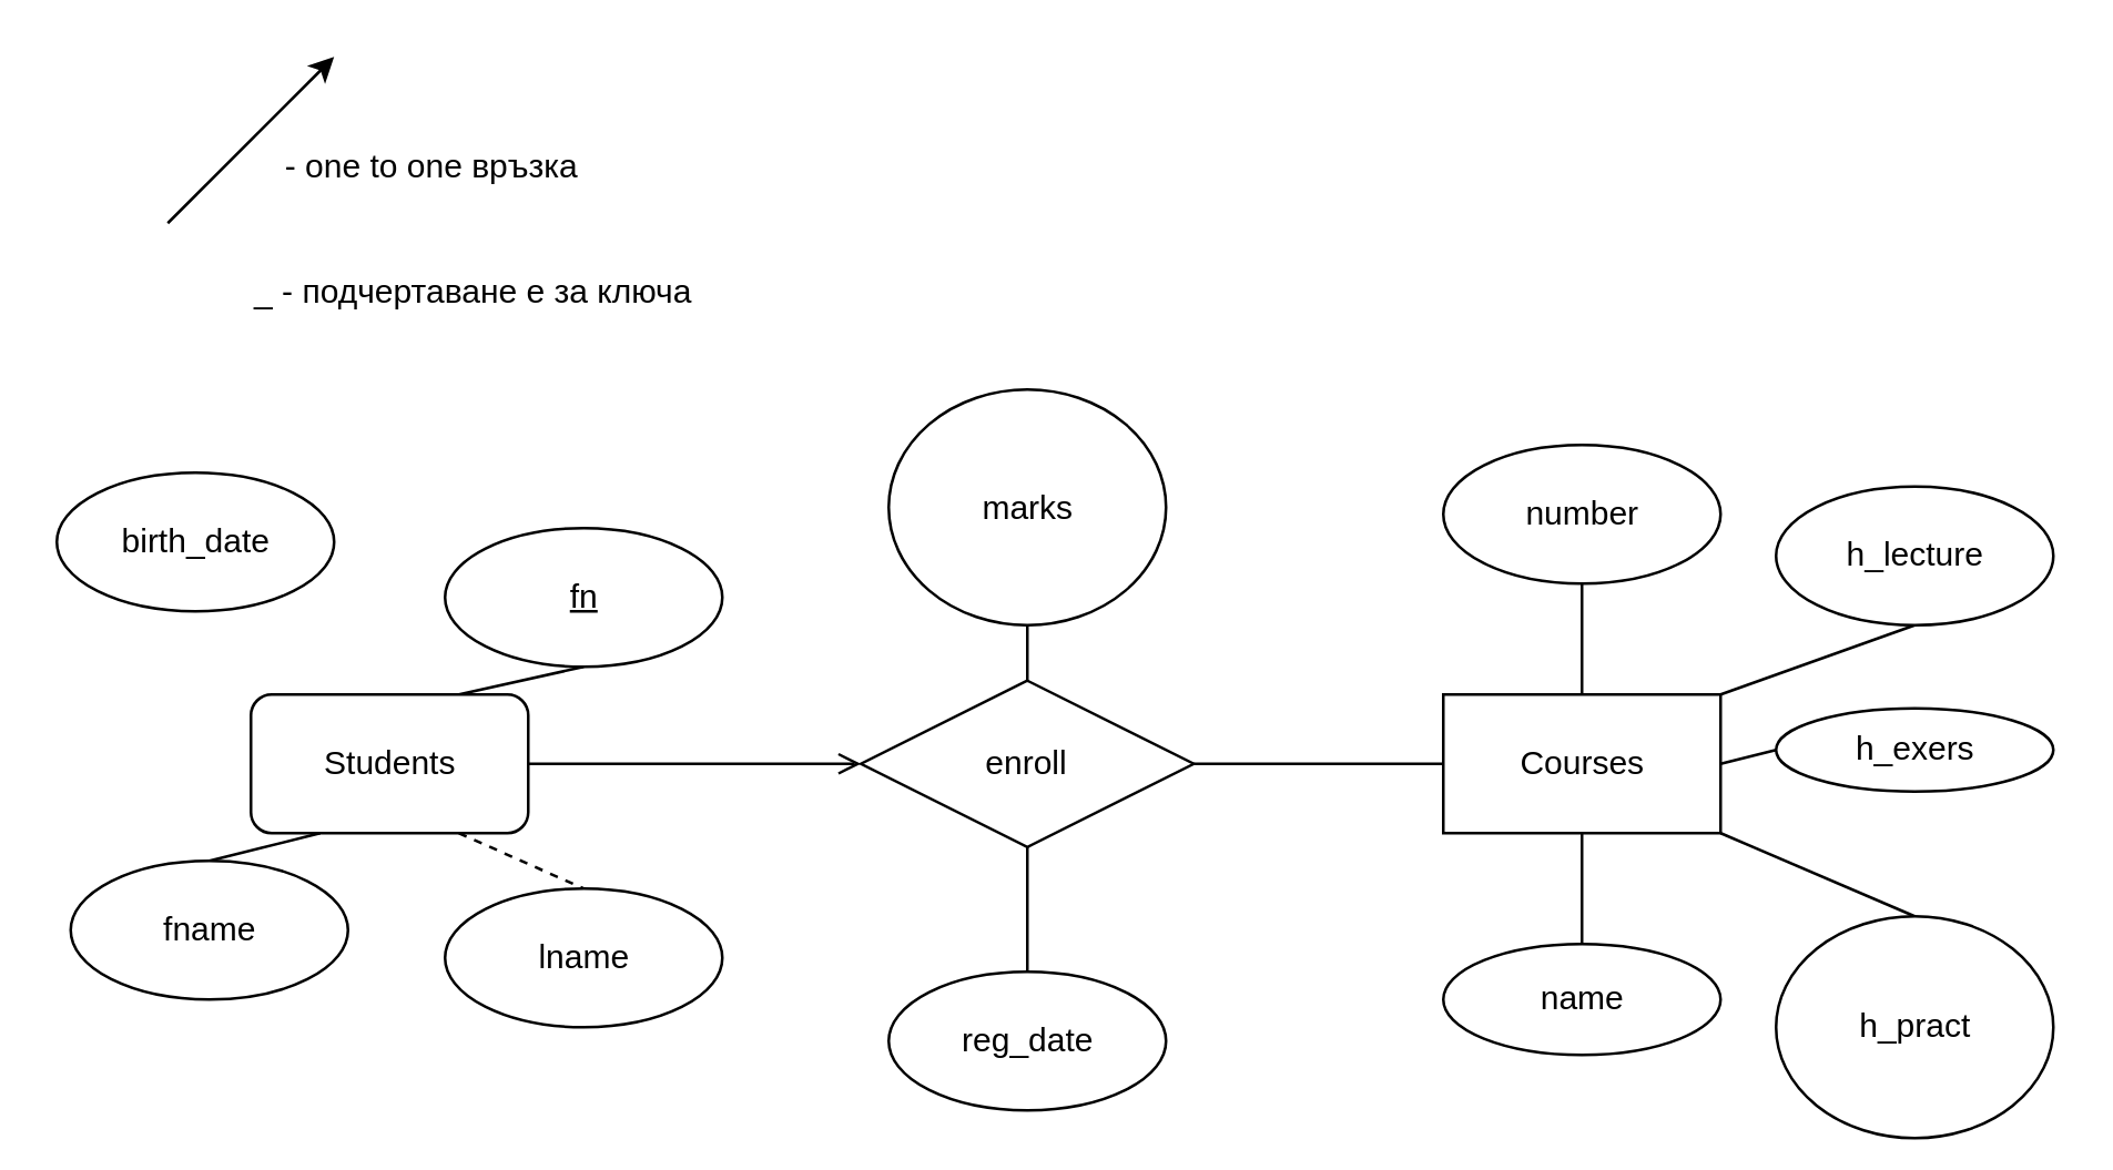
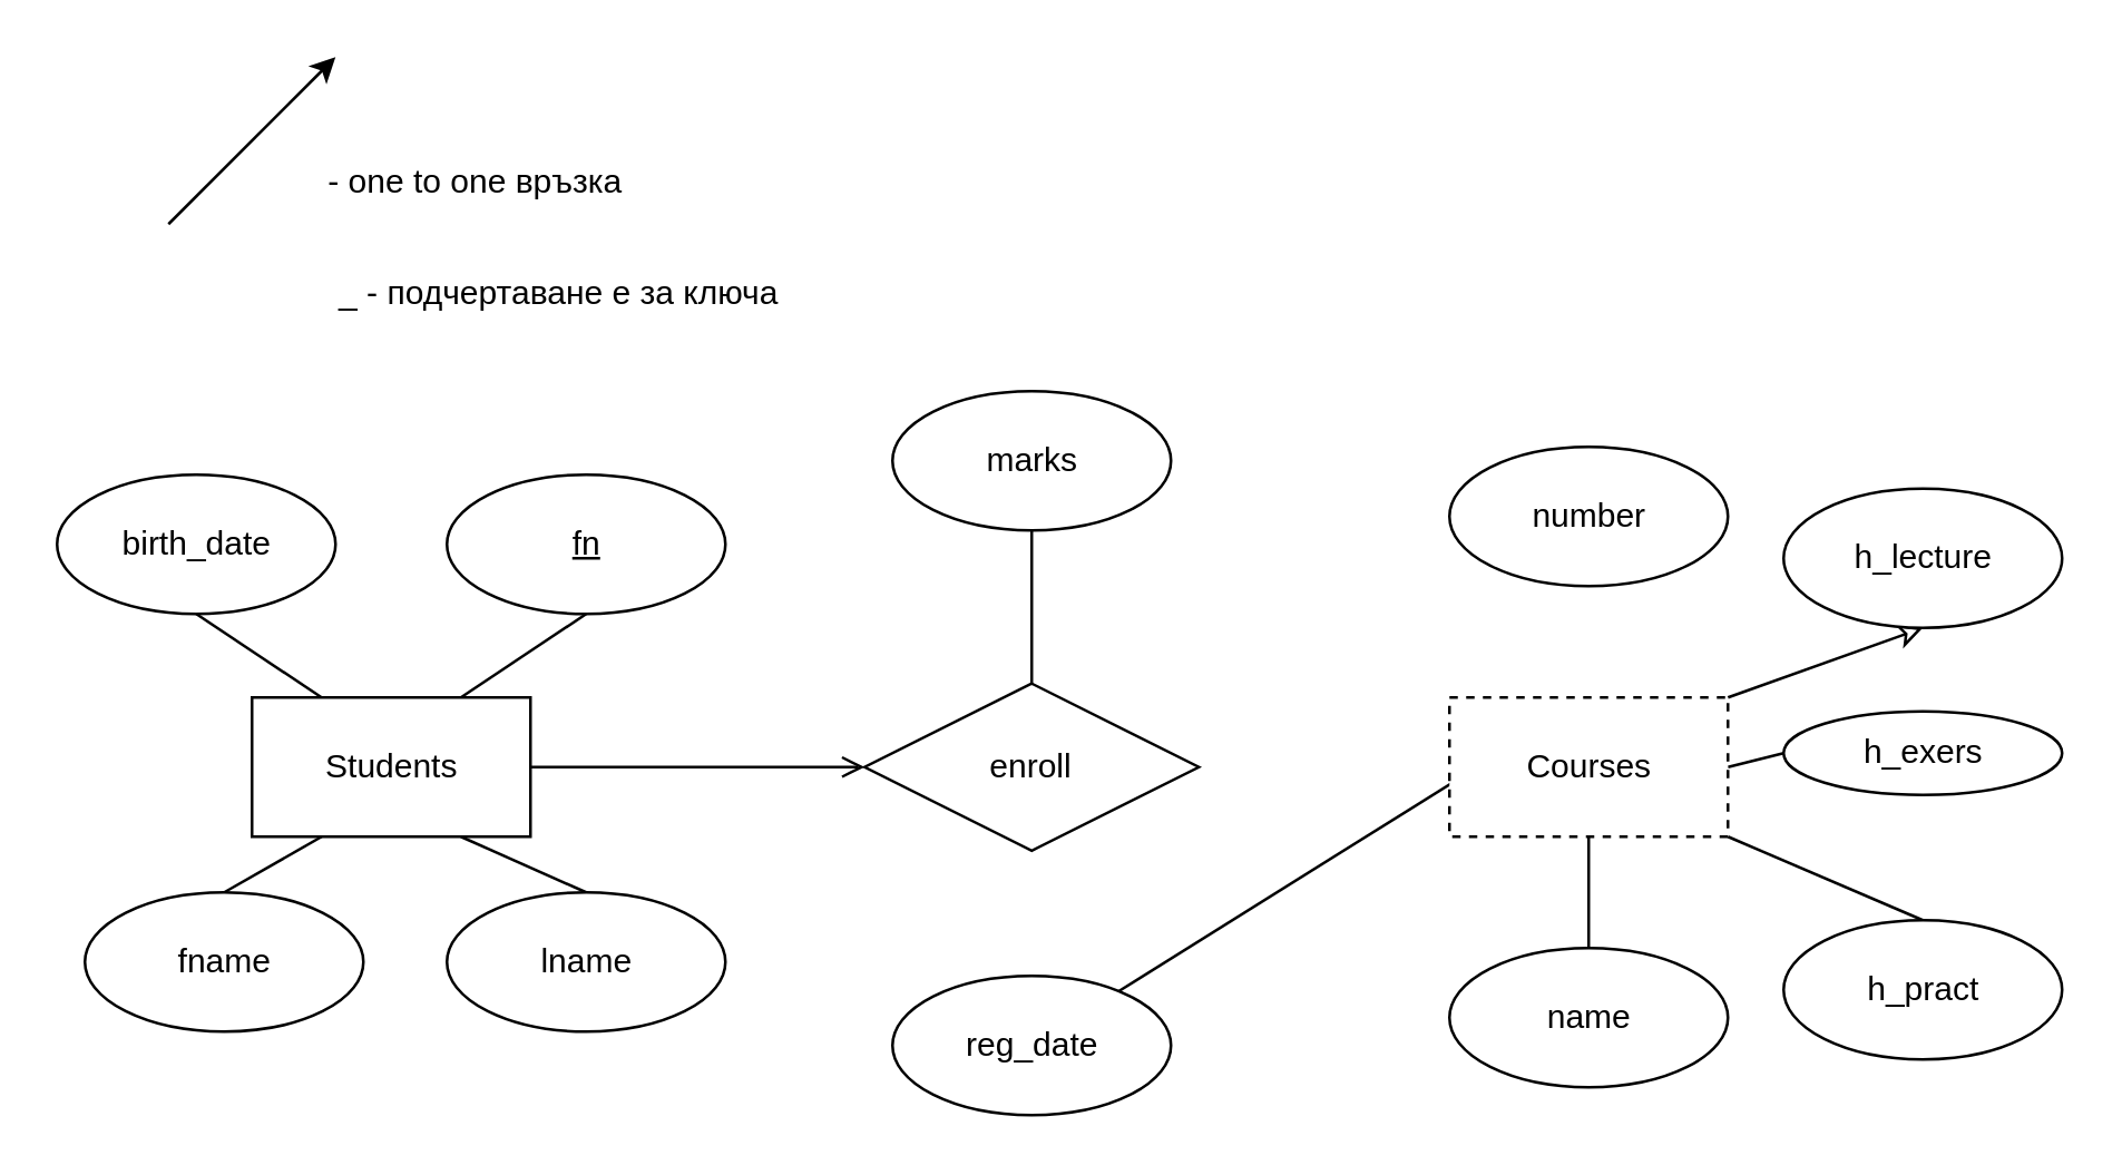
  <mxCell id="0" />
  <mxCell id="1" parent="0" />
+ <mxCell id="2" style="edgeStyle=none;html=1;exitX=0.25;exitY=0;exitDx=0;exitDy=0;entryX=0.5;entryY=1;entryDx=0;entryDy=0;endArrow=none;endFill=0;" parent="1" source="7" target="11" edge="1"><mxGeometry relative="1" as="geometry" /></mxCell>
  <mxCell id="3" style="edgeStyle=none;html=1;exitX=0.75;exitY=0;exitDx=0;exitDy=0;entryX=0.5;entryY=1;entryDx=0;entryDy=0;endArrow=none;endFill=0;" parent="1" source="7" target="10" edge="1"><mxGeometry relative="1" as="geometry" /></mxCell>
  <mxCell id="4" style="edgeStyle=none;html=1;exitX=0.25;exitY=1;exitDx=0;exitDy=0;entryX=0.5;entryY=0;entryDx=0;entryDy=0;endArrow=none;endFill=0;" parent="1" source="7" target="9" edge="1"><mxGeometry relative="1" as="geometry" /></mxCell>
- <mxCell id="5" style="edgeStyle=none;html=1;exitX=0.75;exitY=1;exitDx=0;exitDy=0;entryX=0.5;entryY=0;entryDx=0;entryDy=0;endArrow=none;endFill=0;dashed=1;" parent="1" source="7" target="8" edge="1"><mxGeometry relative="1" as="geometry" /></mxCell>
+ <mxCell id="5" style="edgeStyle=none;html=1;exitX=0.75;exitY=1;exitDx=0;exitDy=0;entryX=0.5;entryY=0;entryDx=0;entryDy=0;endArrow=none;endFill=0;" parent="1" source="7" target="8" edge="1"><mxGeometry relative="1" as="geometry" /></mxCell>
  <mxCell id="6" style="edgeStyle=none;html=1;exitX=1;exitY=0.5;exitDx=0;exitDy=0;entryX=0;entryY=0.5;entryDx=0;entryDy=0;endArrow=open;endFill=0;" parent="1" source="7" target="24" edge="1"><mxGeometry relative="1" as="geometry" /></mxCell>
- <mxCell id="7" value="Students" style="html=1;dashed=0;whitespace=wrap;glass=0;shadow=0;rounded=1;" parent="1" vertex="1"><mxGeometry x="90" y="250" width="100" height="50" as="geometry" /></mxCell>
+ <mxCell id="7" value="Students" style="html=1;dashed=0;whitespace=wrap;glass=0;rounded=0;shadow=0;" parent="1" vertex="1"><mxGeometry x="90" y="250" width="100" height="50" as="geometry" /></mxCell>
  <mxCell id="8" value="lname" style="shape=ellipse;html=1;dashed=0;whitespace=wrap;perimeter=ellipsePerimeter;" parent="1" vertex="1"><mxGeometry x="160" y="320" width="100" height="50" as="geometry" /></mxCell>
- <mxCell id="9" value="fname" style="shape=ellipse;html=1;dashed=0;whitespace=wrap;perimeter=ellipsePerimeter;shadow=0;" parent="1" vertex="1"><mxGeometry x="25" y="310" width="100" height="50" as="geometry" /></mxCell>
- <mxCell id="10" value="&lt;u&gt;fn&lt;/u&gt;" style="shape=ellipse;html=1;dashed=0;whitespace=wrap;perimeter=ellipsePerimeter;" parent="1" vertex="1"><mxGeometry x="160" y="190" width="100" height="50" as="geometry" /></mxCell>
+ <mxCell id="9" value="fname" style="shape=ellipse;html=1;dashed=0;whitespace=wrap;perimeter=ellipsePerimeter;shadow=0;" parent="1" vertex="1"><mxGeometry x="30" y="320" width="100" height="50" as="geometry" /></mxCell>
+ <mxCell id="10" value="&lt;u&gt;fn&lt;/u&gt;" style="shape=ellipse;html=1;dashed=0;whitespace=wrap;perimeter=ellipsePerimeter;" parent="1" vertex="1"><mxGeometry x="160" y="170" width="100" height="50" as="geometry" /></mxCell>
  <mxCell id="11" value="birth_date" style="shape=ellipse;html=1;dashed=0;whitespace=wrap;perimeter=ellipsePerimeter;" parent="1" vertex="1"><mxGeometry x="20" y="170" width="100" height="50" as="geometry" /></mxCell>
- <mxCell id="12" style="edgeStyle=none;html=1;exitX=0.5;exitY=0;exitDx=0;exitDy=0;entryX=0.5;entryY=1;entryDx=0;entryDy=0;endArrow=none;endFill=0;" parent="1" source="17" target="21" edge="1"><mxGeometry relative="1" as="geometry" /></mxCell>
- <mxCell id="13" style="edgeStyle=none;html=1;exitX=1;exitY=0;exitDx=0;exitDy=0;entryX=0.5;entryY=1;entryDx=0;entryDy=0;endArrow=none;endFill=0;" parent="1" source="17" target="20" edge="1"><mxGeometry relative="1" as="geometry" /></mxCell>
+ <mxCell id="12" style="edgeStyle=none;html=1;exitX=0.5;exitY=0;exitDx=0;exitDy=0;endArrow=none;endFill=0;" parent="1" source="17" target="26" edge="1"><mxGeometry relative="1" as="geometry" /></mxCell>
+ <mxCell id="13" style="edgeStyle=none;html=1;exitX=1;exitY=0;exitDx=0;exitDy=0;entryX=0.5;entryY=1;entryDx=0;entryDy=0;endArrow=classic;endFill=0;" parent="1" source="17" target="20" edge="1"><mxGeometry relative="1" as="geometry" /></mxCell>
  <mxCell id="14" style="edgeStyle=none;html=1;exitX=1;exitY=1;exitDx=0;exitDy=0;entryX=0.5;entryY=0;entryDx=0;entryDy=0;endArrow=none;endFill=0;" parent="1" source="17" target="19" edge="1"><mxGeometry relative="1" as="geometry" /></mxCell>
  <mxCell id="15" style="edgeStyle=none;html=1;exitX=1;exitY=0.5;exitDx=0;exitDy=0;entryX=0;entryY=0.5;entryDx=0;entryDy=0;endArrow=none;endFill=0;" parent="1" source="17" target="18" edge="1"><mxGeometry relative="1" as="geometry" /></mxCell>
  <mxCell id="16" style="edgeStyle=none;html=1;exitX=0.5;exitY=1;exitDx=0;exitDy=0;entryX=0.5;entryY=0;entryDx=0;entryDy=0;endArrow=none;endFill=0;" parent="1" source="17" target="22" edge="1"><mxGeometry relative="1" as="geometry" /></mxCell>
- <mxCell id="17" value="Courses" style="html=1;dashed=0;whitespace=wrap;" parent="1" vertex="1"><mxGeometry x="520" y="250" width="100" height="50" as="geometry" /></mxCell>
+ <mxCell id="17" value="Courses" style="html=1;dashed=1;whitespace=wrap;" parent="1" vertex="1"><mxGeometry x="520" y="250" width="100" height="50" as="geometry" /></mxCell>
  <mxCell id="18" value="h_exers" style="shape=ellipse;html=1;dashed=0;whitespace=wrap;perimeter=ellipsePerimeter;" parent="1" vertex="1"><mxGeometry x="640" y="255" width="100" height="30" as="geometry" /></mxCell>
- <mxCell id="19" value="h_pract" style="shape=ellipse;html=1;dashed=0;whitespace=wrap;perimeter=ellipsePerimeter;" parent="1" vertex="1"><mxGeometry x="640" y="330" width="100" height="80" as="geometry" /></mxCell>
+ <mxCell id="19" value="h_pract" style="shape=ellipse;html=1;dashed=0;whitespace=wrap;perimeter=ellipsePerimeter;" parent="1" vertex="1"><mxGeometry x="640" y="330" width="100" height="50" as="geometry" /></mxCell>
  <mxCell id="20" value="h_lecture" style="shape=ellipse;html=1;dashed=0;whitespace=wrap;perimeter=ellipsePerimeter;" parent="1" vertex="1"><mxGeometry x="640" y="175" width="100" height="50" as="geometry" /></mxCell>
  <mxCell id="21" value="number" style="shape=ellipse;html=1;dashed=0;whitespace=wrap;perimeter=ellipsePerimeter;" parent="1" vertex="1"><mxGeometry x="520" y="160" width="100" height="50" as="geometry" /></mxCell>
- <mxCell id="22" value="name" style="shape=ellipse;html=1;dashed=0;whitespace=wrap;perimeter=ellipsePerimeter;" parent="1" vertex="1"><mxGeometry x="520" y="340" width="100" height="40" as="geometry" /></mxCell>
- <mxCell id="23" style="edgeStyle=none;html=1;exitX=1;exitY=0.5;exitDx=0;exitDy=0;entryX=0;entryY=0.5;entryDx=0;entryDy=0;endArrow=none;endFill=0;" parent="1" source="24" target="17" edge="1"><mxGeometry relative="1" as="geometry" /></mxCell>
+ <mxCell id="22" value="name" style="shape=ellipse;html=1;dashed=0;whitespace=wrap;perimeter=ellipsePerimeter;" parent="1" vertex="1"><mxGeometry x="520" y="340" width="100" height="50" as="geometry" /></mxCell>
  <mxCell id="24" value="enroll" style="shape=rhombus;perimeter=rhombusPerimeter;whiteSpace=wrap;html=1;align=center;" parent="1" vertex="1"><mxGeometry x="310" y="245" width="120" height="60" as="geometry" /></mxCell>
- <mxCell id="25" style="edgeStyle=none;html=1;exitX=0.5;exitY=0;exitDx=0;exitDy=0;entryX=0.5;entryY=1;entryDx=0;entryDy=0;endArrow=none;endFill=0;" parent="1" source="26" target="24" edge="1"><mxGeometry relative="1" as="geometry" /></mxCell>
  <mxCell id="26" value="reg_date" style="shape=ellipse;html=1;dashed=0;whitespace=wrap;perimeter=ellipsePerimeter;" parent="1" vertex="1"><mxGeometry x="320" y="350" width="100" height="50" as="geometry" /></mxCell>
  <mxCell id="27" style="edgeStyle=none;html=1;exitX=0.5;exitY=1;exitDx=0;exitDy=0;entryX=0.5;entryY=0;entryDx=0;entryDy=0;endArrow=none;endFill=0;" parent="1" source="28" target="24" edge="1"><mxGeometry relative="1" as="geometry" /></mxCell>
- <mxCell id="28" value="marks" style="shape=ellipse;html=1;dashed=0;whitespace=wrap;perimeter=ellipsePerimeter;" parent="1" vertex="1"><mxGeometry x="320" y="140" width="100" height="85" as="geometry" /></mxCell>
- <mxCell id="29" value="_ - подчертаване е за ключа" style="text;html=1;align=center;verticalAlign=middle;resizable=0;points=[];autosize=1;strokeColor=none;fillColor=none;" parent="1" vertex="1"><mxGeometry x="80" y="90" width="180" height="30" as="geometry" /></mxCell>
+ <mxCell id="28" value="marks" style="shape=ellipse;html=1;dashed=0;whitespace=wrap;perimeter=ellipsePerimeter;" parent="1" vertex="1"><mxGeometry x="320" y="140" width="100" height="50" as="geometry" /></mxCell>
+ <mxCell id="29" value="_ - подчертаване е за ключа" style="text;html=1;align=center;verticalAlign=middle;resizable=0;points=[];autosize=1;strokeColor=none;fillColor=none;" parent="1" vertex="1"><mxGeometry x="110" y="90" width="180" height="30" as="geometry" /></mxCell>
  <mxCell id="30" value="" style="html=1;labelBackgroundColor=#ffffff;endArrow=classic;endFill=1;endSize=6;jettySize=auto;orthogonalLoop=1;strokeWidth=1;fontSize=14;" parent="1" edge="1"><mxGeometry width="60" height="60" relative="1" as="geometry"><mxPoint x="60" y="80" as="sourcePoint" /><mxPoint x="120" y="20" as="targetPoint" /></mxGeometry></mxCell>
- <mxCell id="31" value="- one to one връзка" style="text;html=1;align=center;verticalAlign=middle;resizable=0;points=[];autosize=1;strokeColor=none;fillColor=none;rounded=0;shadow=0;glass=0;sketch=0;" parent="1" vertex="1"><mxGeometry x="90" y="45" width="130" height="30" as="geometry" /></mxCell>
+ <mxCell id="31" value="- one to one връзка" style="text;html=1;align=center;verticalAlign=middle;resizable=0;points=[];autosize=1;strokeColor=none;fillColor=none;rounded=0;shadow=0;glass=0;sketch=0;" parent="1" vertex="1"><mxGeometry x="105" y="50" width="130" height="30" as="geometry" /></mxCell>
